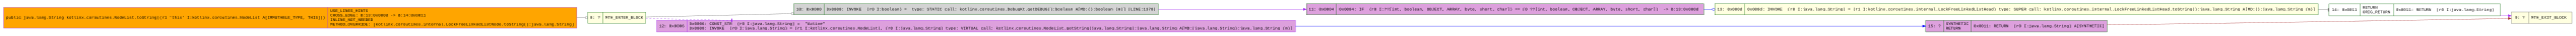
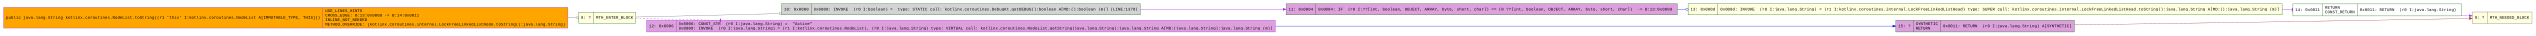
  digraph {
    fontname="Liberation Mono"
    rankdir=LR
    node [color=darkgreen fillcolor=lightyellow fontname="Liberation Mono" shape=record style=filled]
    edge [arrowhead=normal color=gray40 fontname="Liberation Mono"]
    n1 [label="{8\:\ ?|MTH_ENTER_BLOCK\l}"]
    n2 [fillcolor=lightgrey label="{10\:\ 0x0000|0x0000: INVOKE  (r0 I:boolean) =  type: STATIC call: kotlinx.coroutines.DebugKt.getDEBUG():boolean A[MD:():boolean (m)] (LINE:1378)\l}"]
    n3 [color=purple fillcolor=plum label="{12\:\ 0x0006|0x0006: CONST_STR  (r0 I:java.lang.String) =  \"Active\" \l0x0008: INVOKE  (r0 I:java.lang.String) = (r1 I:kotlinx.coroutines.NodeList), (r0 I:java.lang.String) type: VIRTUAL call: kotlinx.coroutines.NodeList.getString(java.lang.String):java.lang.String A[MD:(java.lang.String):java.lang.String (m)]\l}"]
    n4 [fillcolor=plum label="{11\:\ 0x0004|0x0004: IF  (r0 I:??[int, boolean, OBJECT, ARRAY, byte, short, char]) == (0 ??[int, boolean, OBJECT, ARRAY, byte, short, char])  \-\> B:13:0x000d \l}"]
    n5 [label="{13\:\ 0x000d|0x000d: INVOKE  (r0 I:java.lang.String) = (r1 I:kotlinx.coroutines.internal.LockFreeLinkedListHead) type: SUPER call: kotlinx.coroutines.internal.LockFreeLinkedListHead.toString():java.lang.String A[MD:():java.lang.String (m)]\l}"]
    n6 [fillcolor=plum label="{15\:\ ?|SYNTHETIC\lRETURN\l|0x0011: RETURN  (r0 I:java.lang.String) A[SYNTHETIC]\l}"]
-   n7 [fillcolor=white label="{14\:\ 0x0011|RETURN\lORIG_RETURN\l|0x0011: RETURN  (r0 I:java.lang.String) \l}"]
-   n8 [color=gray40 label="{9\:\ ?|MTH_EXIT_BLOCK\l}"]
+   n7 [fillcolor=white label="{14\:\ 0x0011|RETURN\lCONST_RETURN\l|0x0011: RETURN  (r0 I:java.lang.String) \l}"]
+   n8 [color=gray40 label="{9\:\ ?|MTH_NEEDED_BLOCK\l}"]
    n9 [color=purple fillcolor=orange label="{public java.lang.String kotlinx.coroutines.NodeList.toString((r1 'this' I:kotlinx.coroutines.NodeList A[IMMUTABLE_TYPE, THIS]))  | USE_LINES_HINTS\lCROSS_EDGE: B:13:0x000d \-\> B:14:0x0011\lINLINE_NOT_NEEDED\lMETHOD_OVERRIDE: [kotlinx.coroutines.internal.LockFreeLinkedListNode.toString():java.lang.String]\l}"]
    n1 -> n2 [arrowhead=odot]
    n1 -> n3 [arrowhead=tee color=purple style=dashed]
    n2 -> n4 [color=purple]
    n3 -> n6 [color=blue]
    n4 -> n5 [arrowhead=odot color=blue]
-   n5 -> n7 [arrowhead=tee]
+   n5 -> n7 [arrowhead=tee color=purple]
    n6 -> n8 [color=brown]
    n7 -> n8 [color=purple]
    n9 -> n1 [arrowhead=odot]
  }
